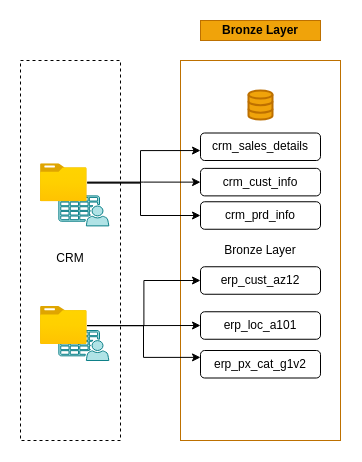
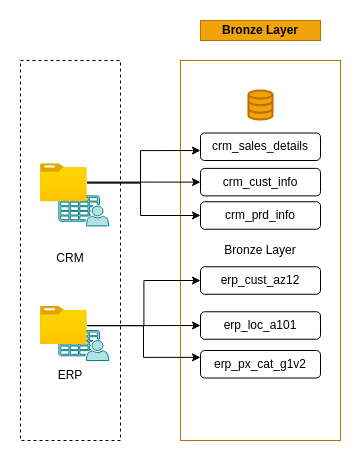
  <mxCell id="0" />
  <mxCell id="1" parent="0" />
  <mxCell id="2" value="&lt;div&gt;&lt;br&gt;&lt;/div&gt;&lt;div&gt;CRM&lt;/div&gt;" style="rounded=0;whiteSpace=wrap;html=1;dashed=1;" vertex="1" parent="1"><mxGeometry x="20" y="60" width="100" height="380" as="geometry" /></mxCell>
  <mxCell id="3" value="Bronze Layer" style="rounded=0;whiteSpace=wrap;html=1;fillColor=light-dark(#F0A30A,#FCB21F);fontColor=#000000;strokeColor=#BD7000;fontStyle=1" vertex="1" parent="1"><mxGeometry x="200" y="20" width="120" height="20" as="geometry" /></mxCell>
  <mxCell id="4" value="Bronze Layer" style="rounded=0;whiteSpace=wrap;html=1;fillColor=none;fontColor=#000000;strokeColor=#BD7000;" vertex="1" parent="1"><mxGeometry x="180" y="60" width="160" height="380" as="geometry" /></mxCell>
  <mxCell id="5" value="" style="sketch=0;pointerEvents=1;shadow=0;dashed=0;html=1;strokeColor=#0e8088;fillColor=#b0e3e6;labelPosition=center;verticalLabelPosition=bottom;verticalAlign=top;outlineConnect=0;align=center;shape=mxgraph.office.users.csv_file;" vertex="1" parent="1"><mxGeometry x="58.34" y="195.38" width="50" height="30" as="geometry" /></mxCell>
  <mxCell id="6" value="" style="edgeStyle=orthogonalEdgeStyle;rounded=0;orthogonalLoop=1;jettySize=auto;html=1;entryX=0;entryY=0.5;entryDx=0;entryDy=0;" edge="1" parent="1" source="8" target="16"><mxGeometry relative="1" as="geometry"><Array as="points"><mxPoint x="143" y="182" /></Array></mxGeometry></mxCell>
  <mxCell id="7" style="edgeStyle=orthogonalEdgeStyle;rounded=0;orthogonalLoop=1;jettySize=auto;html=1;entryX=0;entryY=0.5;entryDx=0;entryDy=0;" edge="1" parent="1" source="8" target="17"><mxGeometry relative="1" as="geometry"><Array as="points"><mxPoint x="140" y="182" /><mxPoint x="140" y="215" /></Array></mxGeometry></mxCell>
  <mxCell id="8" value="" style="image;aspect=fixed;html=1;points=[];align=center;fontSize=12;image=img/lib/azure2/general/Folder_Blank.svg;" vertex="1" parent="1"><mxGeometry x="40" y="163.37" width="46.68" height="37.88" as="geometry" /></mxCell>
  <mxCell id="9" value="" style="sketch=0;pointerEvents=1;shadow=0;dashed=0;html=1;strokeColor=#0e8088;fillColor=#b0e3e6;labelPosition=center;verticalLabelPosition=bottom;verticalAlign=top;outlineConnect=0;align=center;shape=mxgraph.office.users.csv_file;" vertex="1" parent="1"><mxGeometry x="58.34" y="330" width="50" height="30" as="geometry" /></mxCell>
  <mxCell id="10" value="" style="edgeStyle=orthogonalEdgeStyle;rounded=0;orthogonalLoop=1;jettySize=auto;html=1;entryX=0;entryY=0.5;entryDx=0;entryDy=0;" edge="1" parent="1" source="13" target="19"><mxGeometry relative="1" as="geometry" /></mxCell>
  <mxCell id="11" style="edgeStyle=orthogonalEdgeStyle;rounded=0;orthogonalLoop=1;jettySize=auto;html=1;entryX=0;entryY=0.5;entryDx=0;entryDy=0;" edge="1" parent="1" source="13" target="18"><mxGeometry relative="1" as="geometry" /></mxCell>
  <mxCell id="12" style="edgeStyle=orthogonalEdgeStyle;rounded=0;orthogonalLoop=1;jettySize=auto;html=1;entryX=0;entryY=0.25;entryDx=0;entryDy=0;" edge="1" parent="1" source="13" target="20"><mxGeometry relative="1" as="geometry"><Array as="points"><mxPoint x="143" y="325" /><mxPoint x="143" y="357" /></Array></mxGeometry></mxCell>
  <mxCell id="13" value="" style="image;aspect=fixed;html=1;points=[];align=center;fontSize=12;image=img/lib/azure2/general/Folder_Blank.svg;" vertex="1" parent="1"><mxGeometry x="40" y="306.06" width="46.68" height="37.88" as="geometry" /></mxCell>
  <mxCell id="14" value="" style="html=1;verticalLabelPosition=bottom;align=center;labelBackgroundColor=#ffffff;verticalAlign=top;strokeWidth=2;strokeColor=#BD7000;shadow=0;dashed=0;shape=mxgraph.ios7.icons.data;fillColor=#f0a30a;fontColor=#000000;" vertex="1" parent="1"><mxGeometry x="248" y="90" width="24" height="29.1" as="geometry" /></mxCell>
  <mxCell id="15" value="crm_sales_details" style="rounded=1;whiteSpace=wrap;html=1;" vertex="1" parent="1"><mxGeometry x="200" y="132.5" width="120" height="27.5" as="geometry" /></mxCell>
  <mxCell id="16" value="crm_cust_info" style="rounded=1;whiteSpace=wrap;html=1;" vertex="1" parent="1"><mxGeometry x="200" y="167.88" width="120" height="27.5" as="geometry" /></mxCell>
  <mxCell id="17" value="crm_prd_info" style="rounded=1;whiteSpace=wrap;html=1;" vertex="1" parent="1"><mxGeometry x="200" y="201.25" width="120" height="27.5" as="geometry" /></mxCell>
  <mxCell id="18" value="erp_cust_az12" style="rounded=1;whiteSpace=wrap;html=1;" vertex="1" parent="1"><mxGeometry x="200" y="266.25" width="120" height="27.5" as="geometry" /></mxCell>
  <mxCell id="19" value="erp_loc_a101" style="rounded=1;whiteSpace=wrap;html=1;" vertex="1" parent="1"><mxGeometry x="200" y="311.25" width="120" height="27.5" as="geometry" /></mxCell>
  <mxCell id="20" value="erp_px_cat_g1v2" style="rounded=1;whiteSpace=wrap;html=1;" vertex="1" parent="1"><mxGeometry x="200" y="350" width="120" height="27.5" as="geometry" /></mxCell>
  <mxCell id="21" style="edgeStyle=orthogonalEdgeStyle;rounded=0;orthogonalLoop=1;jettySize=auto;html=1;entryX=0.125;entryY=0.237;entryDx=0;entryDy=0;entryPerimeter=0;" edge="1" parent="1" source="8" target="4"><mxGeometry relative="1" as="geometry"><Array as="points"><mxPoint x="140" y="182" /><mxPoint x="140" y="150" /></Array></mxGeometry></mxCell>
+ <mxCell id="22" value="ERP" style="text;html=1;align=center;verticalAlign=middle;whiteSpace=wrap;rounded=0;" vertex="1" parent="1"><mxGeometry x="40" y="360" width="60" height="30" as="geometry" /></mxCell>
